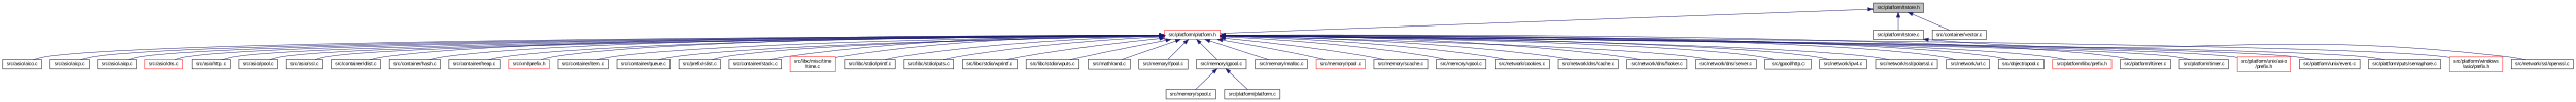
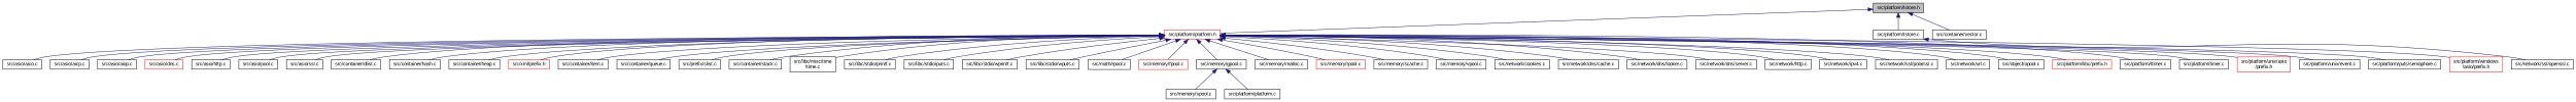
  digraph {
    fontname="Liberation Sans"
    node [color=black fillcolor=white fontname="Liberation Sans" fontsize=10 shape=record style=filled]
    edge [color=midnightblue dir=back fontname="Liberation Sans" fontsize=10 labelfontname=CourierNew labelfontsize=10 style=solid]
    n1 [fillcolor=grey75 fontcolor=black height=0.2 label="src/platform/tstore.h" width=0.4]
    n2 [color=red height=0.2 label="src/platform/platform.h" width=0.4]
    n3 [height=0.2 label="src/platform/tstore.c" width=0.4]
    n4 [height=0.2 label="src/container/vector.c" width=0.4]
    n5 [height=0.2 label="src/asio/aico.c" width=0.4]
    n6 [height=0.2 label="src/asio/aicp.c" width=0.4]
    n7 [height=0.2 label="src/asio/aiop.c" width=0.4]
    n8 [color=red height=0.2 label="src/asio/dns.c" width=0.4]
    n9 [height=0.2 label="src/asio/http.c" width=0.4]
    n10 [height=0.2 label="src/asio/pool.c" width=0.4]
    n11 [height=0.2 label="src/asio/ssl.c" width=0.4]
    n12 [height=0.2 label="src/container/dlist.c" width=0.4]
    n13 [height=0.2 label="src/container/hash.c" width=0.4]
    n14 [height=0.2 label="src/container/heap.c" width=0.4]
    n15 [color=red height=0.2 label="src/xml/prefix.h" width=0.4]
    n16 [height=0.2 label="src/container/item.c" width=0.4]
    n17 [height=0.2 label="src/container/queue.c" width=0.4]
    n18 [height=0.2 label="src/prefix/slist.c" width=0.4]
    n19 [height=0.2 label="src/container/stack.c" width=0.4]
-   n20 [color=red height=0.2 label="src/libc/misc/time\l/time.c" width=0.4]
+   n20 [height=0.2 label="src/libc/misc/time\l/time.c" width=0.4]
    n21 [height=0.2 label="src/libc/stdio/printf.c" width=0.4]
    n22 [height=0.2 label="src/libc/stdio/puts.c" width=0.4]
    n23 [height=0.2 label="src/libc/stdio/wprintf.c" width=0.4]
    n24 [height=0.2 label="src/libc/stdio/wputs.c" width=0.4]
-   n25 [height=0.2 label="src/math/rand.c" width=0.4]
-   n26 [height=0.2 label="src/memory/fpool.c" width=0.4]
+   n25 [height=0.2 label="src/math/rpool.c" width=0.4]
+   n26 [color=red height=0.2 label="src/memory/fpool.c" width=0.4]
    n27 [height=0.2 label="src/memory/gpool.c" width=0.4]
    n28 [height=0.2 label="src/memory/malloc.c" width=0.4]
    n29 [color=red height=0.2 label="src/memory/rpool.c" width=0.4]
    n30 [height=0.2 label="src/memory/scache.c" width=0.4]
    n31 [height=0.2 label="src/memory/vpool.c" width=0.4]
    n32 [height=0.2 label="src/network/cookies.c" width=0.4]
    n33 [height=0.2 label="src/network/dns/cache.c" width=0.4]
    n34 [height=0.2 label="src/network/dns/looker.c" width=0.4]
    n35 [height=0.2 label="src/network/dns/server.c" width=0.4]
-   n36 [height=0.2 label="src/gpool/http.c" width=0.4]
+   n36 [height=0.2 label="src/network/http.c" width=0.4]
    n37 [height=0.2 label="src/network/ipv4.c" width=0.4]
    n38 [height=0.2 label="src/network/ssl/polarssl.c" width=0.4]
    n39 [height=0.2 label="src/network/url.c" width=0.4]
    n40 [height=0.2 label="src/object/opool.c" width=0.4]
    n41 [color=red height=0.2 label="src/platform/libc/prefix.h" width=0.4]
    n42 [height=0.2 label="src/platform/ltimer.c" width=0.4]
    n43 [height=0.2 label="src/platform/timer.c" width=0.4]
    n44 [color=red height=0.2 label="src/platform/unix/asio\l/prefix.h" width=0.4]
    n45 [height=0.2 label="src/platform/unix/event.c" width=0.4]
    n46 [height=0.2 label="src/platform/puts/semaphore.c" width=0.4]
    n47 [color=red height=0.2 label="src/platform/windows\l/asio/prefix.h" width=0.4]
    n48 [height=0.2 label="src/network/ssl/openssl.c" width=0.4]
    n49 [height=0.2 label="src/memory/spool.c" width=0.4]
    n50 [height=0.2 label="src/platform/platform.c" width=0.4]
    n1 -> n2
    n1 -> n3
    n1 -> n4
    n2 -> n5
    n2 -> n6
    n2 -> n7
    n2 -> n8
    n2 -> n9
    n2 -> n10
    n2 -> n11
    n2 -> n12
    n2 -> n13
    n2 -> n14
    n2 -> n15
    n2 -> n16
    n2 -> n17
    n2 -> n18
    n2 -> n19
    n2 -> n20
    n2 -> n21
    n2 -> n22
    n2 -> n23
    n2 -> n24
    n2 -> n25
    n2 -> n26
    n2 -> n27
    n2 -> n28
    n2 -> n29
    n2 -> n30
    n2 -> n31
    n2 -> n32
    n2 -> n33
    n2 -> n34
    n2 -> n35
    n2 -> n36
    n2 -> n37
    n2 -> n38
    n2 -> n39
    n2 -> n40
    n2 -> n41
    n2 -> n42
    n2 -> n43
    n2 -> n44
    n2 -> n45
    n2 -> n46
    n2 -> n47
    n3 -> n48
    n27 -> n49
    n27 -> n50
  }
